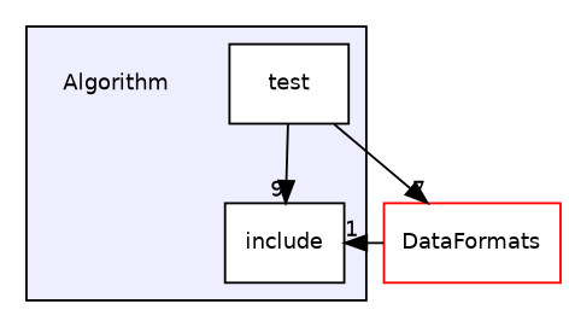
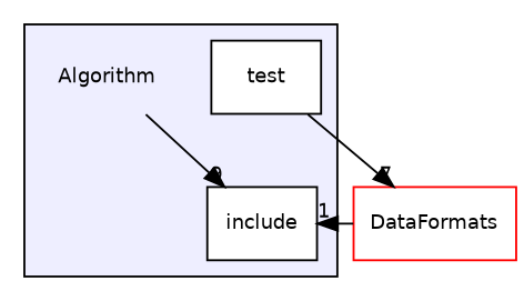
  digraph {
    compound=true
    node [fontname=Helvetica fontsize=10 shape=box color=black]
    edge [labeldistance=1.5 labelfontname=Helvetica labelfontsize=10]
    n1 [label=Algorithm shape=plaintext color=""]
    n2 [fillcolor=white label=include style=filled]
    n3 [fillcolor=white label=test style=filled]
    n4 [color=red label=DataFormats]
    subgraph cluster_1 {
      bgcolor="#eeeeff"
      pencolor=black
      n1
      n2
      n3
    }
-   n3 -> n2 [headlabel=9]
+   n1 -> n2 [headlabel=9]
    n3 -> n4 [headlabel=7]
    n4 -> n2 [headlabel=1]
  }
